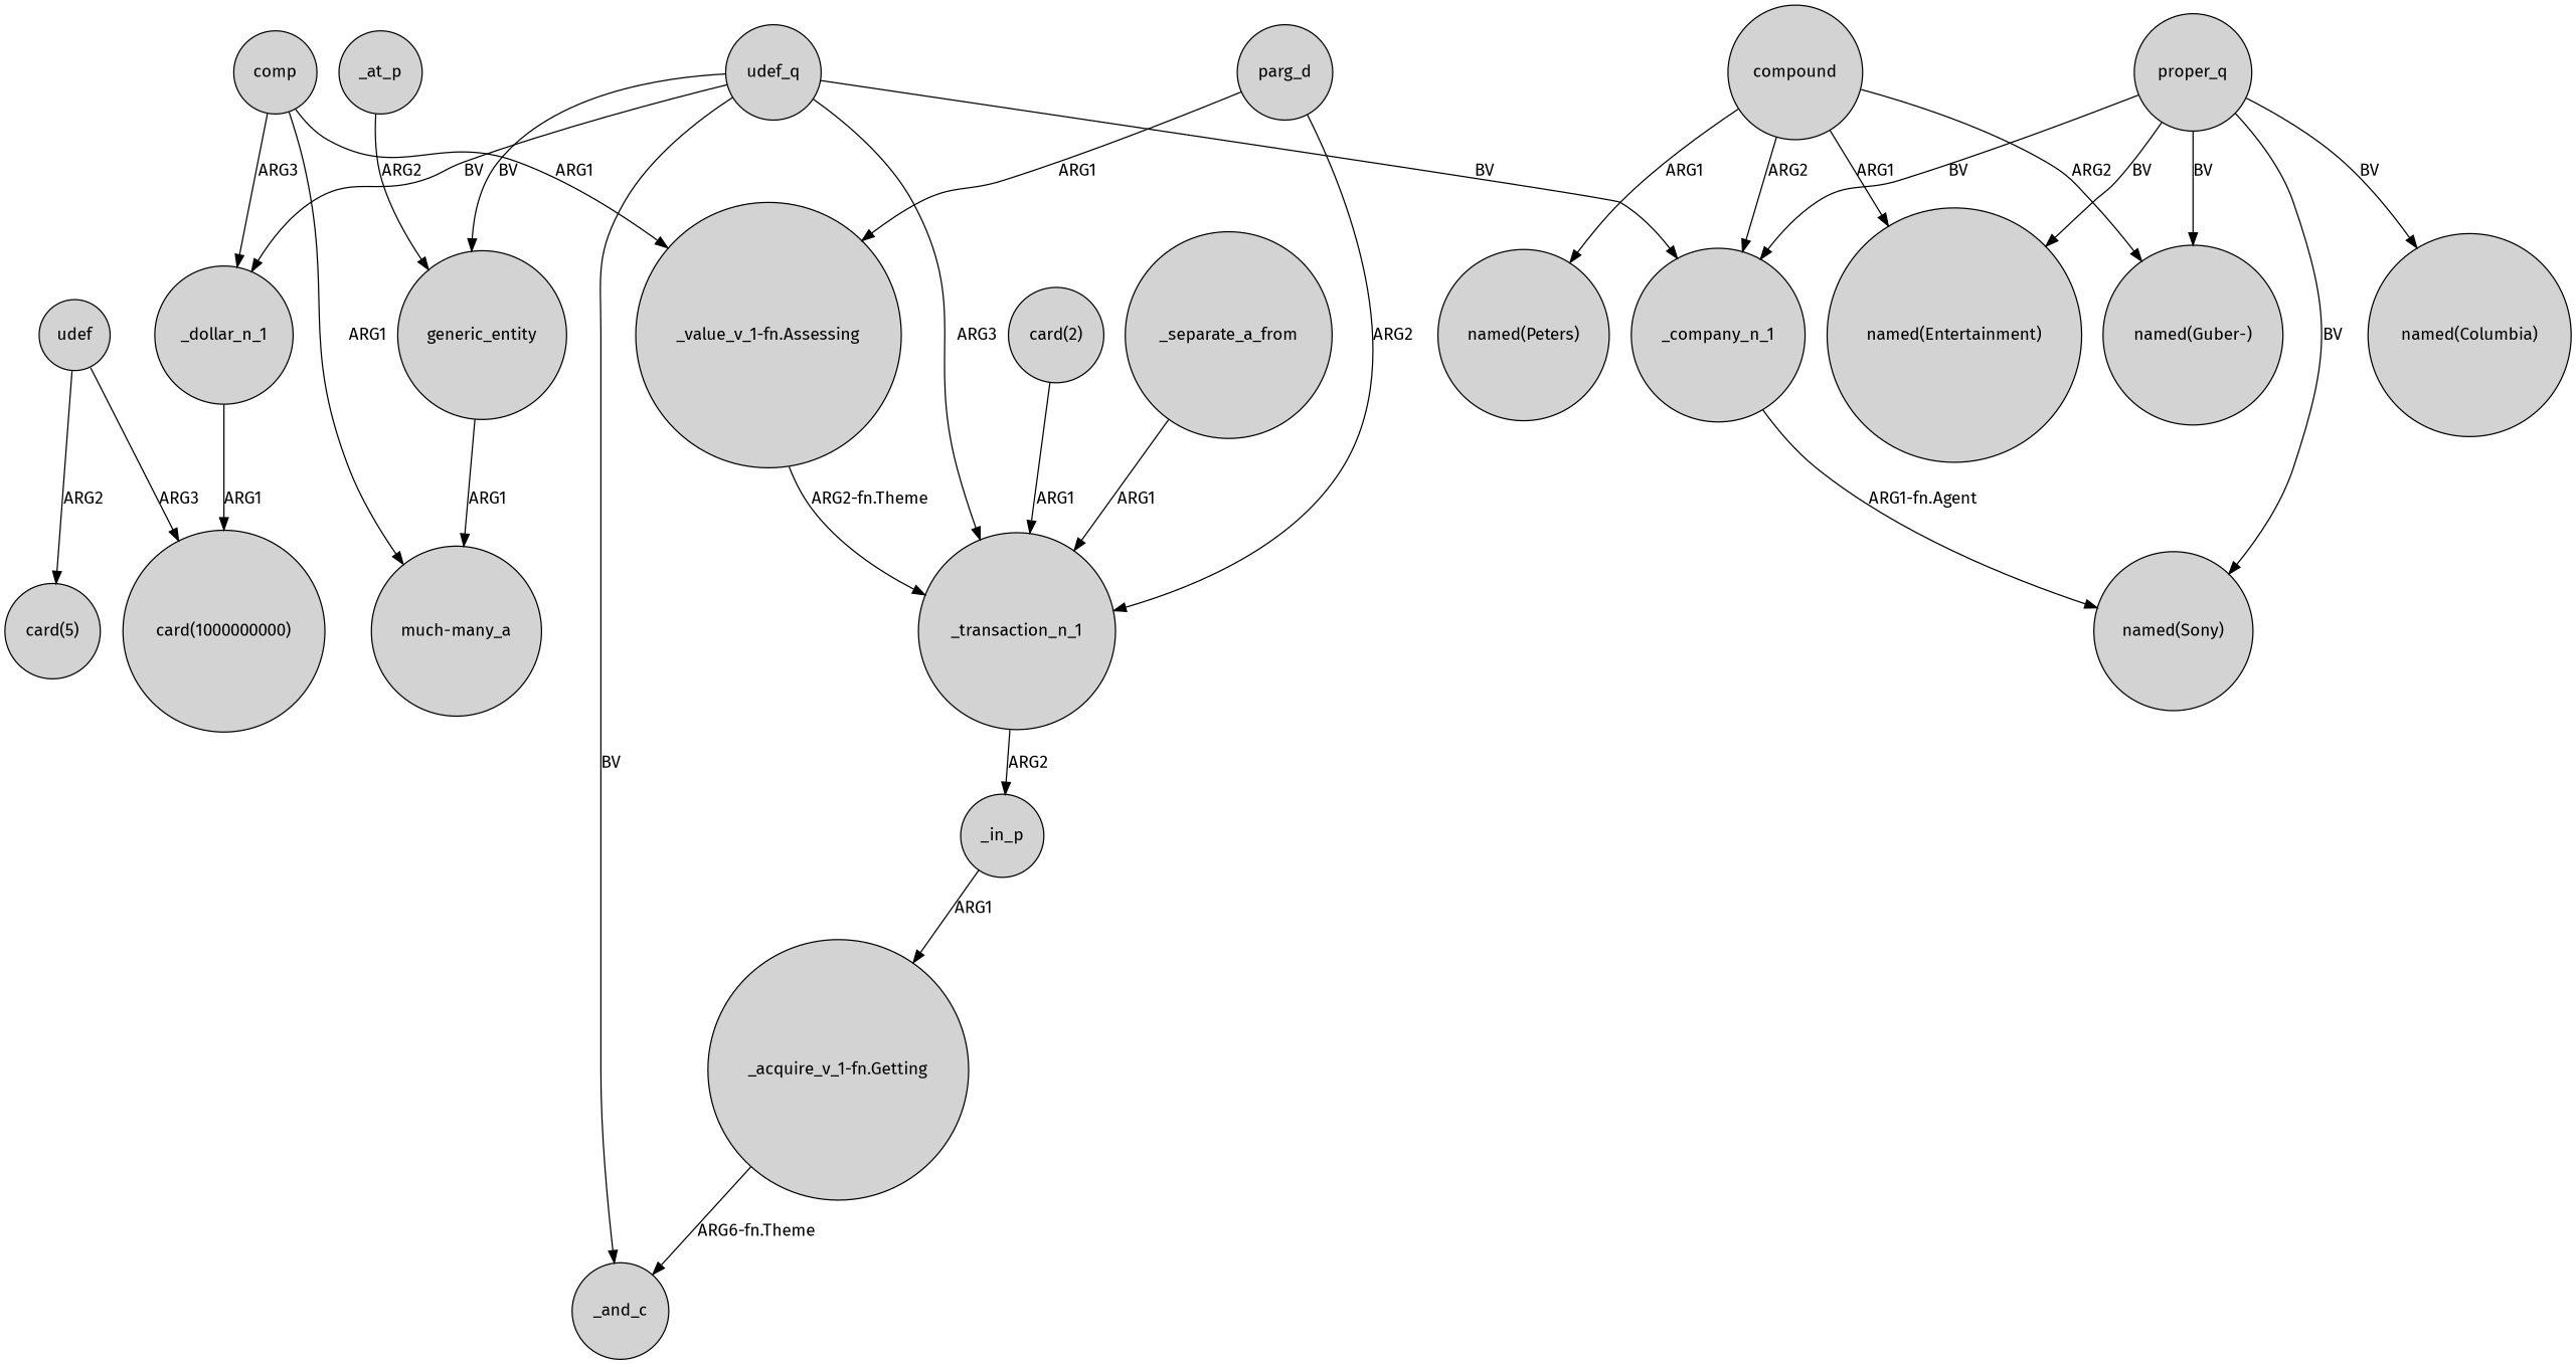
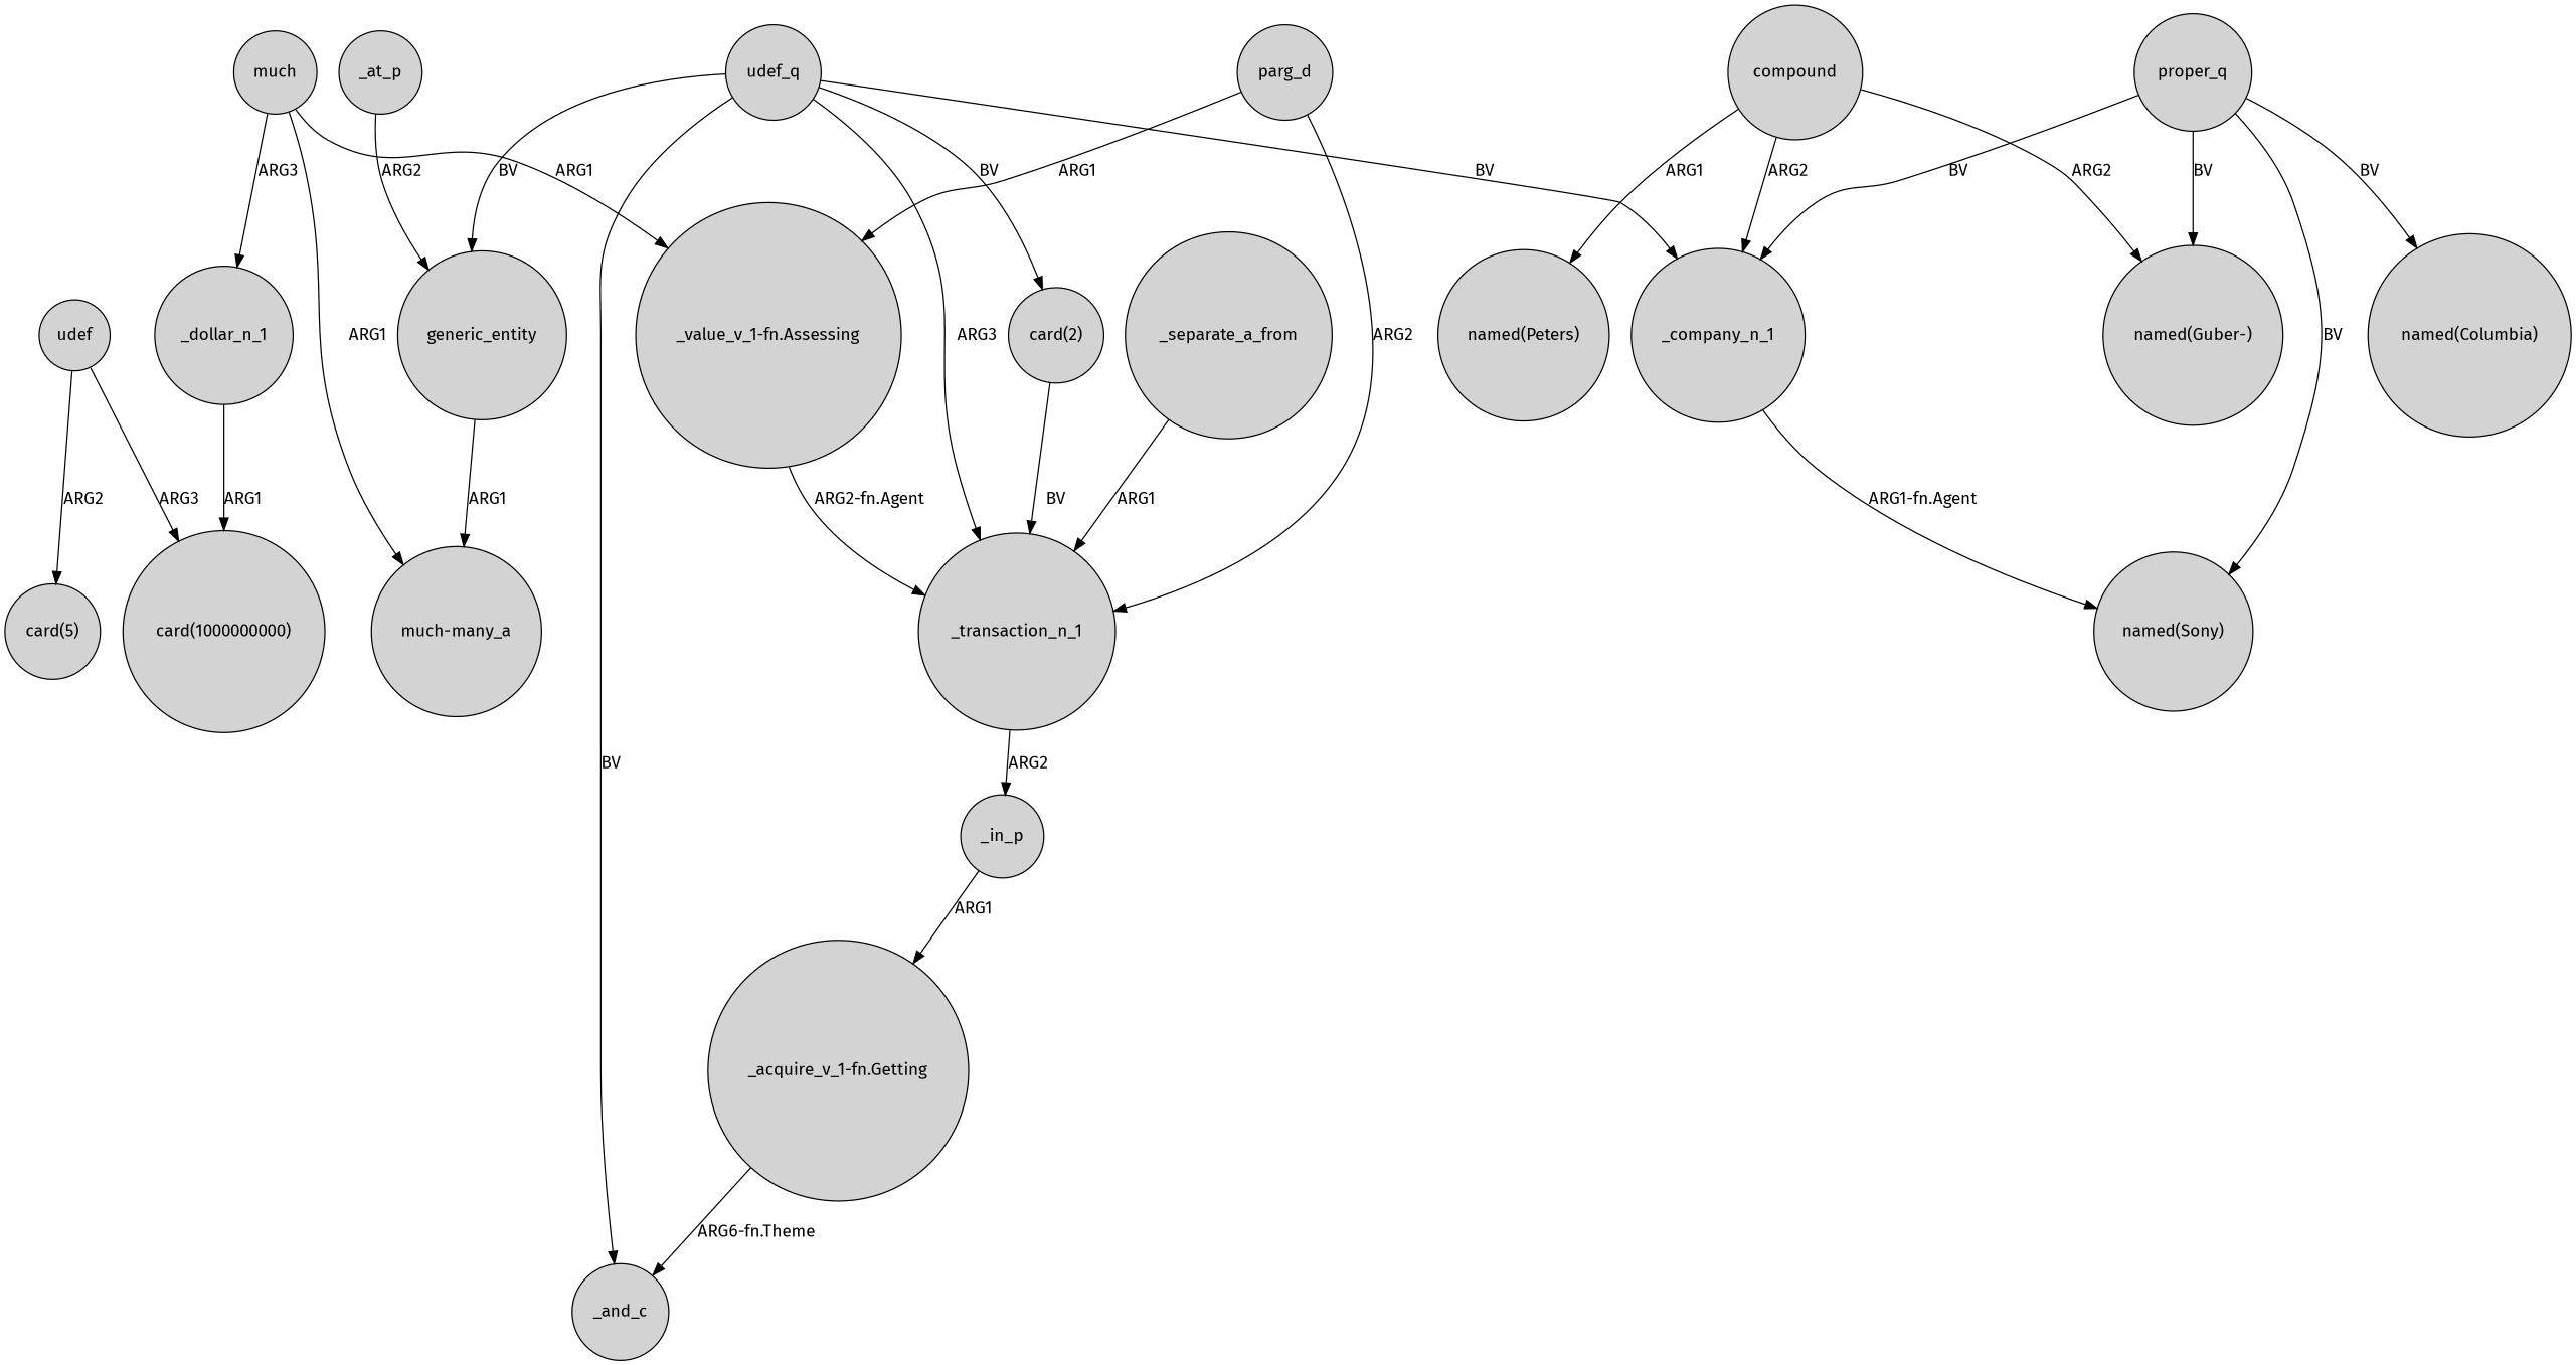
  digraph {
    fontname="Fira Sans"
    node [fontname="Fira Sans" shape=circle style=filled]
    edge [fontname="Fira Sans"]
    n1 [label=udef]
    "card(5)"
    "card(1000000000)"
    _in_p
    "_acquire_v_1-fn.Getting"
    _and_c
    _transaction_n_1
    udef_q
    generic_entity
    _company_n_1
    _dollar_n_1
    "much-many_a"
    "named(Sony)"
    _at_p
    "_value_v_1-fn.Assessing"
    compound
    "named(Guber-)"
    "named(Peters)"
-   "named(Entertainment)"
    proper_q
    "named(Columbia)"
    "card(2)"
    parg_d
-   comp
+   comp [label=much]
    _separate_a_from
    n1 -> "card(5)" [label=ARG2]
    n1 -> "card(1000000000)" [label=ARG3]
    _in_p -> "_acquire_v_1-fn.Getting" [label=ARG1]
    "_acquire_v_1-fn.Getting" -> _and_c [label="ARG6-fn.Theme"]
    _transaction_n_1 -> _in_p [label=ARG2]
    udef_q -> _and_c [label=BV]
    udef_q -> _transaction_n_1 [label=ARG3]
    udef_q -> generic_entity [label=BV]
    udef_q -> _company_n_1 [label=BV]
-   udef_q -> _dollar_n_1 [label=BV]
+   udef_q -> "card(2)" [label=BV]
    generic_entity -> "much-many_a" [label=ARG1]
    _company_n_1 -> "named(Sony)" [label="ARG1-fn.Agent"]
    _dollar_n_1 -> "card(1000000000)" [label=ARG1]
    _at_p -> generic_entity [label=ARG2]
-   "_value_v_1-fn.Assessing" -> _transaction_n_1 [label="ARG2-fn.Theme"]
+   "_value_v_1-fn.Assessing" -> _transaction_n_1 [label="ARG2-fn.Agent"]
    compound -> _company_n_1 [label=ARG2]
    compound -> "named(Guber-)" [label=ARG2]
    compound -> "named(Peters)" [label=ARG1]
-   compound -> "named(Entertainment)" [label=ARG1]
    proper_q -> _company_n_1 [label=BV]
    proper_q -> "named(Sony)" [label=BV]
    proper_q -> "named(Guber-)" [label=BV]
-   proper_q -> "named(Entertainment)" [label=BV]
    proper_q -> "named(Columbia)" [label=BV]
-   "card(2)" -> _transaction_n_1 [label=ARG1]
+   "card(2)" -> _transaction_n_1 [label=BV]
    parg_d -> _transaction_n_1 [label=ARG2]
    parg_d -> "_value_v_1-fn.Assessing" [label=ARG1]
    comp -> _dollar_n_1 [label=ARG3]
    comp -> "much-many_a" [label=ARG1]
    comp -> "_value_v_1-fn.Assessing" [label=ARG1]
    _separate_a_from -> _transaction_n_1 [label=ARG1]
  }
